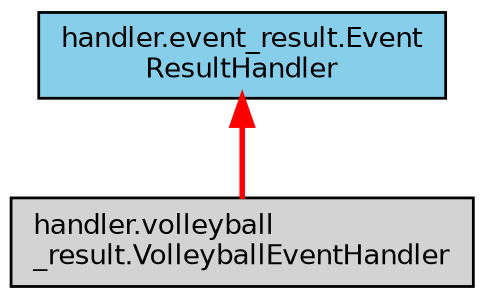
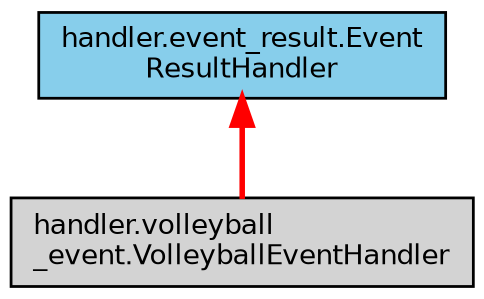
  digraph {
    node [color=black fontname=Helvetica fontsize=10 shape=record style=filled]
-   n1 [fillcolor=lightgrey fontcolor=black height=0.2 label="handler.volleyball\l_result.VolleyballEventHandler" width=0.4]
+   n1 [fillcolor=lightgrey fontcolor=black height=0.2 label="handler.volleyball\l_event.VolleyballEventHandler" width=0.4]
    n2 [fillcolor=skyblue height=0.2 label="handler.event_result.Event\lResultHandler" width=0.4]
    n2 -> n1 [color=red dir=back fontname=Helvetica fontsize=10 labelfontname=Helvetica labelfontsize=10 style=bold]
  }
